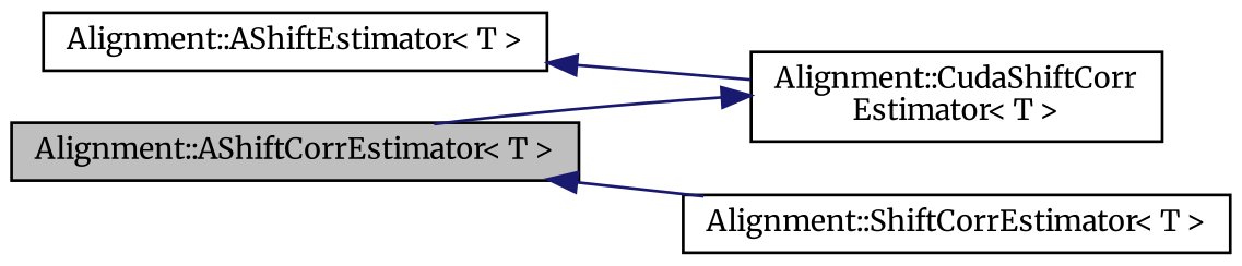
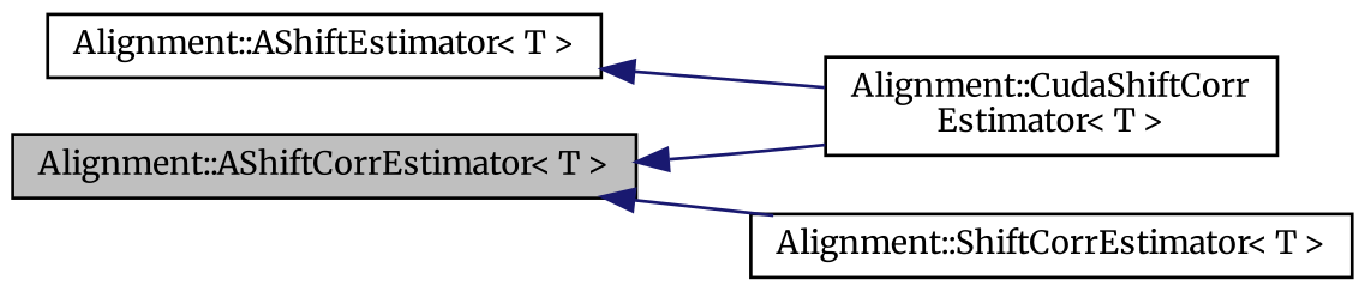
  digraph {
    fontname=Merriweather
    rankdir=LR
    node [color=black fillcolor=white fontname=Merriweather fontsize=10 shape=record style=filled]
    edge [color=midnightblue dir=back fontname=Merriweather fontsize=10 labelfontname=Helvetica labelfontsize=10 style=solid]
    n1 [fillcolor=grey75 fontcolor=black height=0.2 label="Alignment::AShiftCorrEstimator\< T \>" width=0.4]
    n2 [height=0.2 label="Alignment::CudaShiftCorr\lEstimator\< T \>" width=0.4]
    n3 [height=0.2 label="Alignment::ShiftCorrEstimator\< T \>" width=0.4]
    n4 [height=0.2 label="Alignment::AShiftEstimator\< T \>" width=0.4]
-   n2 -> n1
+   n1 -> n2
    n1 -> n3
    n4 -> n2
  }
